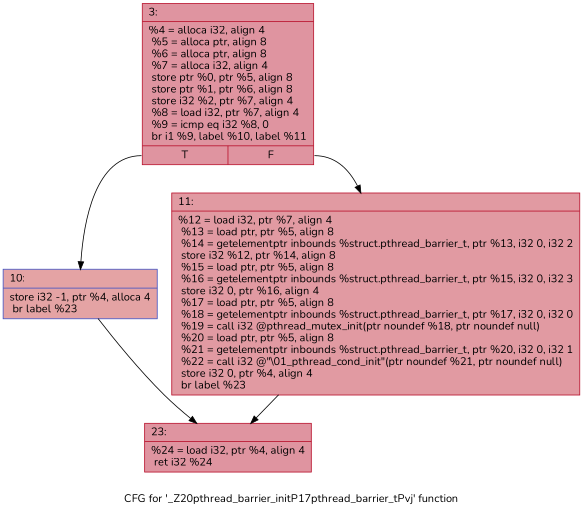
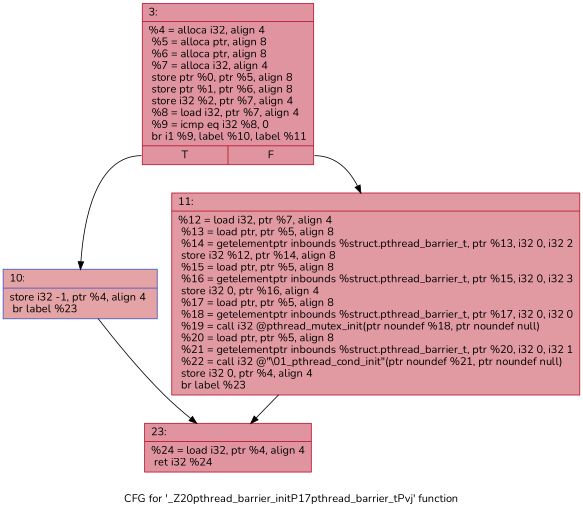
  digraph {
    label="CFG for '_Z20pthread_barrier_initP17pthread_barrier_tPvj' function"
    fontname=Nunito
    node [color="#b70d28ff" fillcolor="#b70d2870" fontname=Nunito shape=record style=filled]
    edge [fontname=Nunito]
    n1 [label="{3:\l|  %4 = alloca i32, align 4\l  %5 = alloca ptr, align 8\l  %6 = alloca ptr, align 8\l  %7 = alloca i32, align 4\l  store ptr %0, ptr %5, align 8\l  store ptr %1, ptr %6, align 8\l  store i32 %2, ptr %7, align 4\l  %8 = load i32, ptr %7, align 4\l  %9 = icmp eq i32 %8, 0\l  br i1 %9, label %10, label %11\l|{<s0>T|<s1>F}}"]
-   n2 [color="#3d50c3ff" fillcolor="#c32e3170" label="{10:\l|  store i32 -1, ptr %4, alloca 4\l  br label %23\l}"]
+   n2 [color="#3d50c3ff" fillcolor="#c32e3170" label="{10:\l|  store i32 -1, ptr %4, align 4\l  br label %23\l}"]
    n3 [fillcolor="#bb1b2c70" label="{11:\l|  %12 = load i32, ptr %7, align 4\l  %13 = load ptr, ptr %5, align 8\l  %14 = getelementptr inbounds %struct.pthread_barrier_t, ptr %13, i32 0, i32 2\l  store i32 %12, ptr %14, align 8\l  %15 = load ptr, ptr %5, align 8\l  %16 = getelementptr inbounds %struct.pthread_barrier_t, ptr %15, i32 0, i32 3\l  store i32 0, ptr %16, align 4\l  %17 = load ptr, ptr %5, align 8\l  %18 = getelementptr inbounds %struct.pthread_barrier_t, ptr %17, i32 0, i32 0\l  %19 = call i32 @pthread_mutex_init(ptr noundef %18, ptr noundef null)\l  %20 = load ptr, ptr %5, align 8\l  %21 = getelementptr inbounds %struct.pthread_barrier_t, ptr %20, i32 0, i32 1\l  %22 = call i32 @\"\\01_pthread_cond_init\"(ptr noundef %21, ptr noundef null)\l  store i32 0, ptr %4, align 4\l  br label %23\l}"]
    n4 [label="{23:\l|  %24 = load i32, ptr %4, align 4\l  ret i32 %24\l}"]
    n1 -> n2 [tailport=s0]
    n1 -> n3 [tailport=s1]
    n2 -> n4
    n3 -> n4
  }
